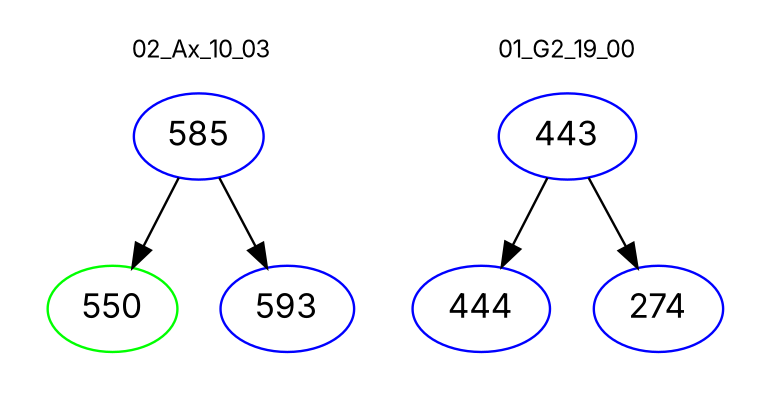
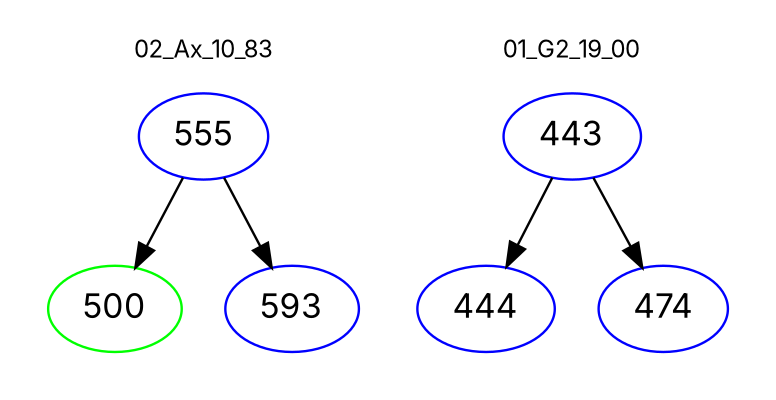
  digraph {
    fontname=Inter
    node [color=blue fontname=Inter]
    edge [color=black fontname=Inter]
-   n1 [label=585]
-   n2 [color=green label=550]
+   n1 [label=555]
+   n2 [color=green label=500]
    n3 [label=593]
    n4 [label=443]
    n5 [label=444]
-   n6 [label=274]
+   n6 [label=474]
    subgraph cluster_1 {
      color=white
      fontsize=10
-     label="02_Ax_10_03"
+     label="02_Ax_10_83"
      n1
      n2
      n3
    }
    subgraph cluster_2 {
      color=white
      fontsize=10
      label="01_G2_19_00"
      n4
      n5
      n6
    }
    n1 -> n2
    n1 -> n3
    n4 -> n5
    n4 -> n6
  }
